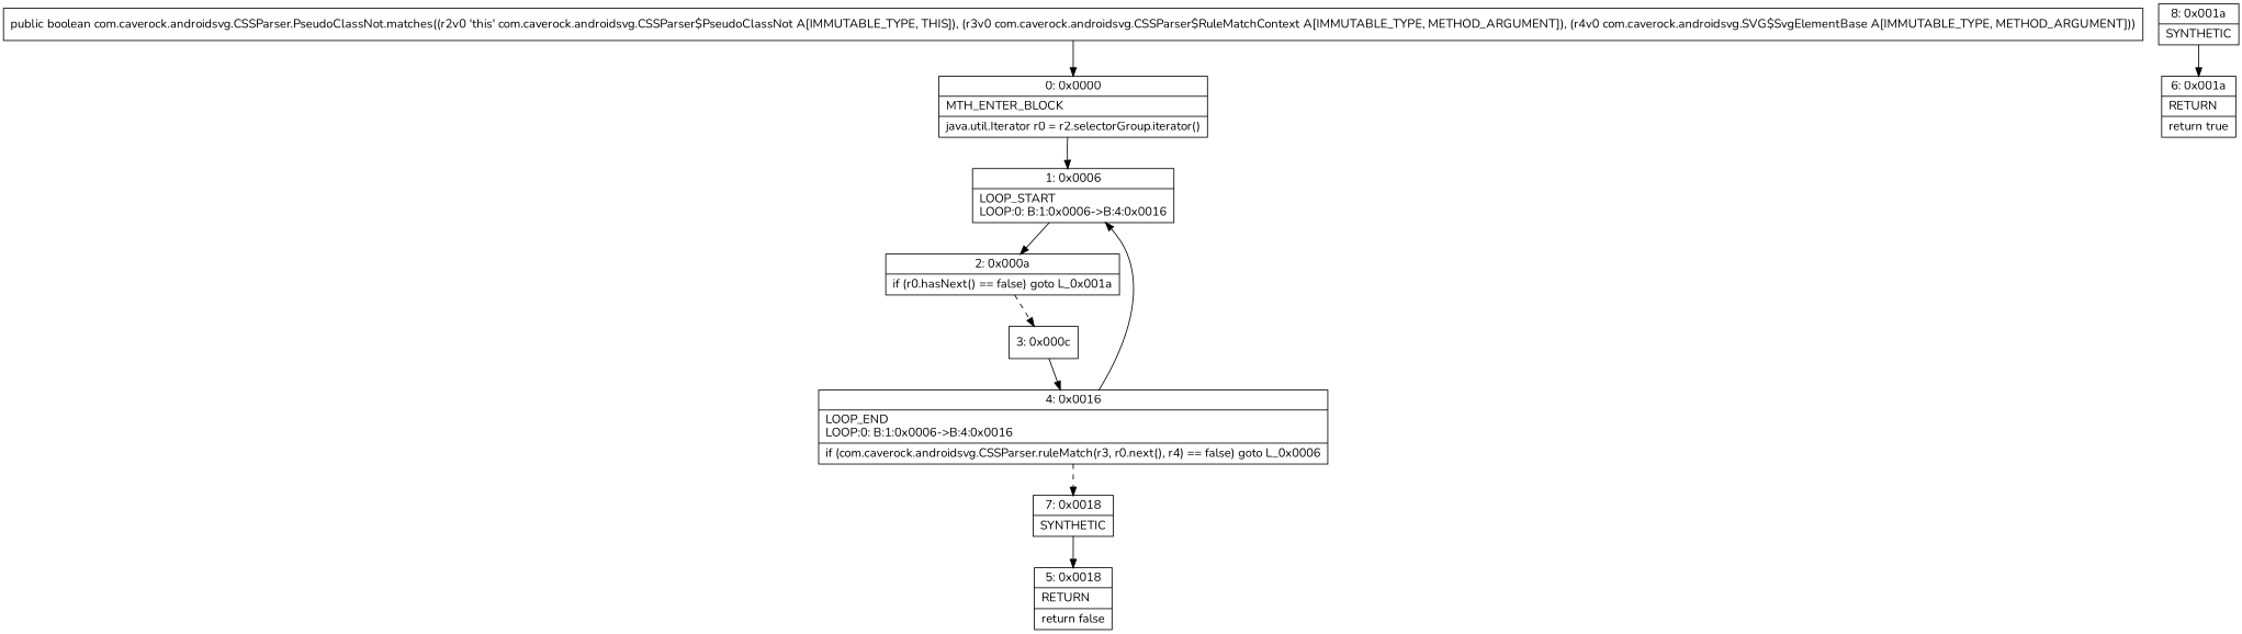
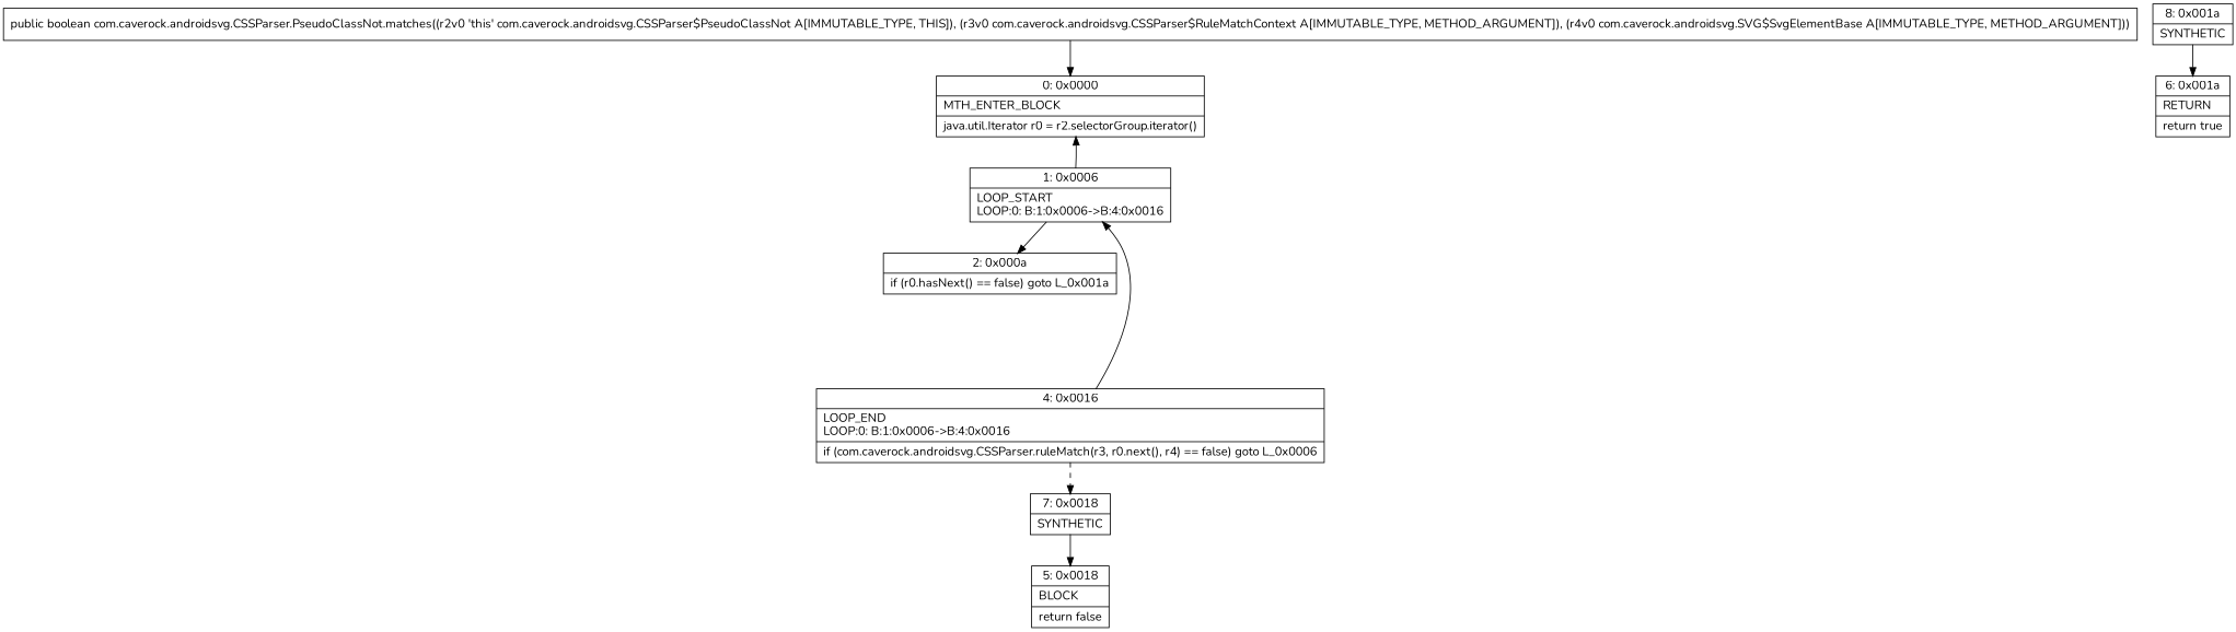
  digraph {
    fontname=Nunito
    node [fontname=Nunito shape=record]
    edge [fontname=Nunito]
    n1 [label="{0\:\ 0x0000|MTH_ENTER_BLOCK\l|java.util.Iterator r0 = r2.selectorGroup.iterator()\l}"]
    n2 [label="{1\:\ 0x0006|LOOP_START\lLOOP:0: B:1:0x0006\-\>B:4:0x0016\l}"]
    n3 [label="{2\:\ 0x000a|if (r0.hasNext() == false) goto L_0x001a\l}"]
-   n4 [label="{3\:\ 0x000c}"]
    n5 [label="{4\:\ 0x0016|LOOP_END\lLOOP:0: B:1:0x0006\-\>B:4:0x0016\l|if (com.caverock.androidsvg.CSSParser.ruleMatch(r3, r0.next(), r4) == false) goto L_0x0006\l}"]
    n6 [label="{8\:\ 0x001a|SYNTHETIC\l}"]
    n7 [label="{6\:\ 0x001a|RETURN\l|return true\l}"]
    n8 [label="{7\:\ 0x0018|SYNTHETIC\l}"]
-   n9 [label="{5\:\ 0x0018|RETURN\l|return false\l}"]
+   n9 [label="{5\:\ 0x0018|BLOCK\l|return false\l}"]
    n10 [label="{public boolean com.caverock.androidsvg.CSSParser.PseudoClassNot.matches((r2v0 'this' com.caverock.androidsvg.CSSParser$PseudoClassNot A[IMMUTABLE_TYPE, THIS]), (r3v0 com.caverock.androidsvg.CSSParser$RuleMatchContext A[IMMUTABLE_TYPE, METHOD_ARGUMENT]), (r4v0 com.caverock.androidsvg.SVG$SvgElementBase A[IMMUTABLE_TYPE, METHOD_ARGUMENT])) }"]
-   n1 -> n2
+   n2 -> n1
    n2 -> n3
-   n3 -> n4 [style=dashed]
-   n4 -> n5
    n5 -> n2
    n5 -> n8 [style=dashed]
    n6 -> n7
    n8 -> n9
    n10 -> n1
  }
